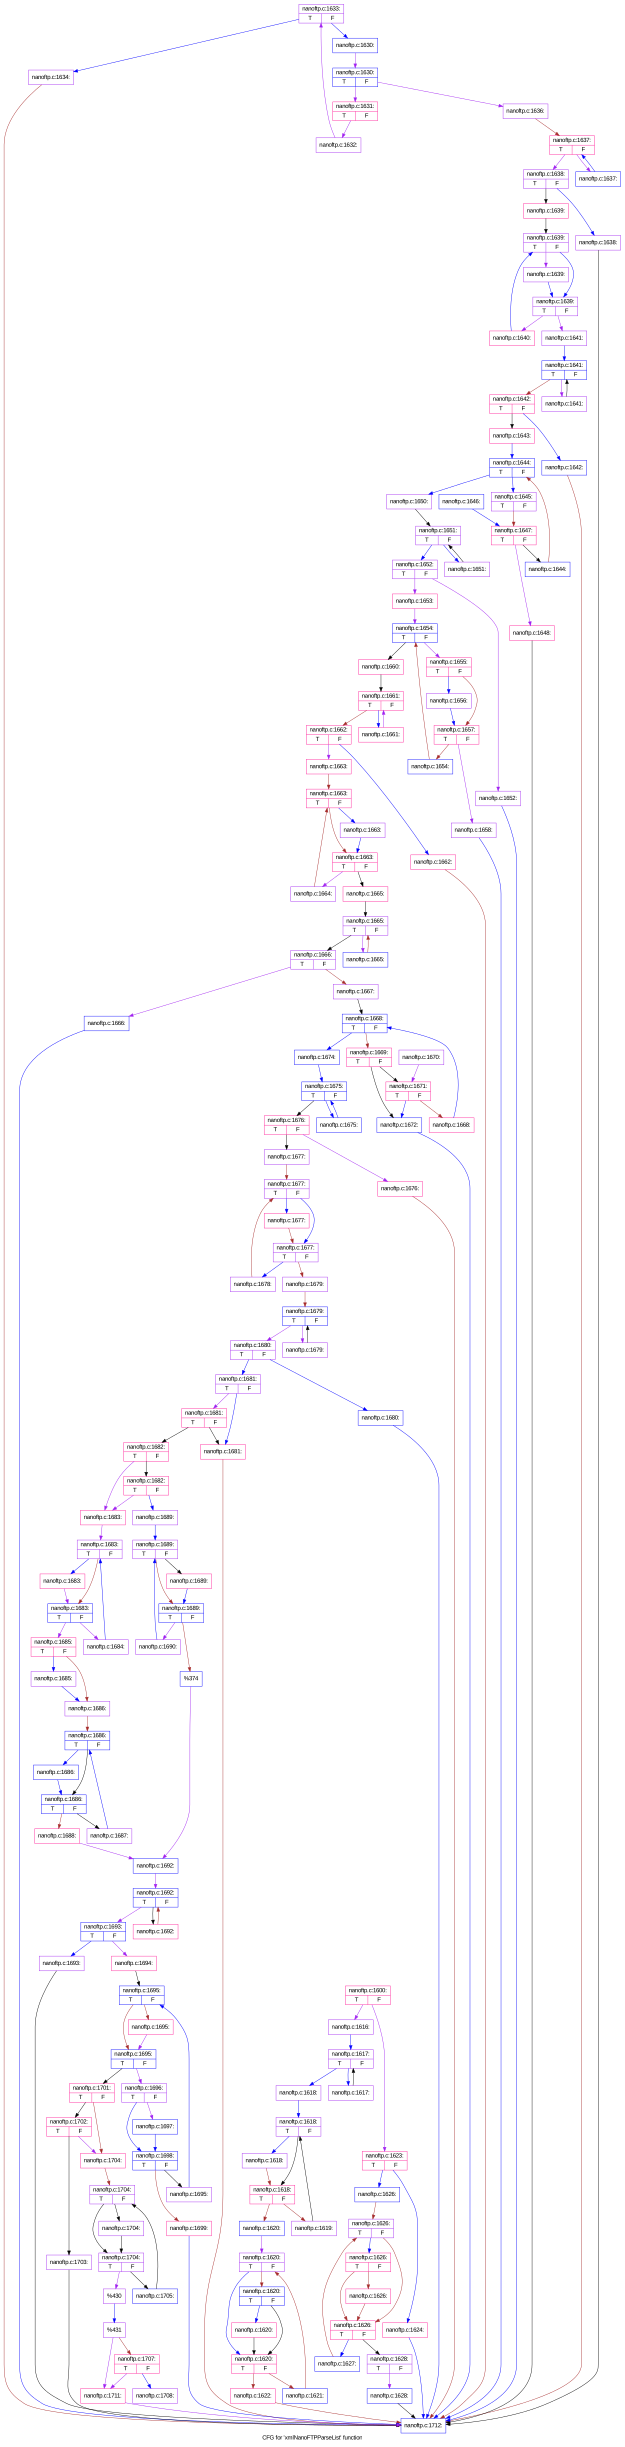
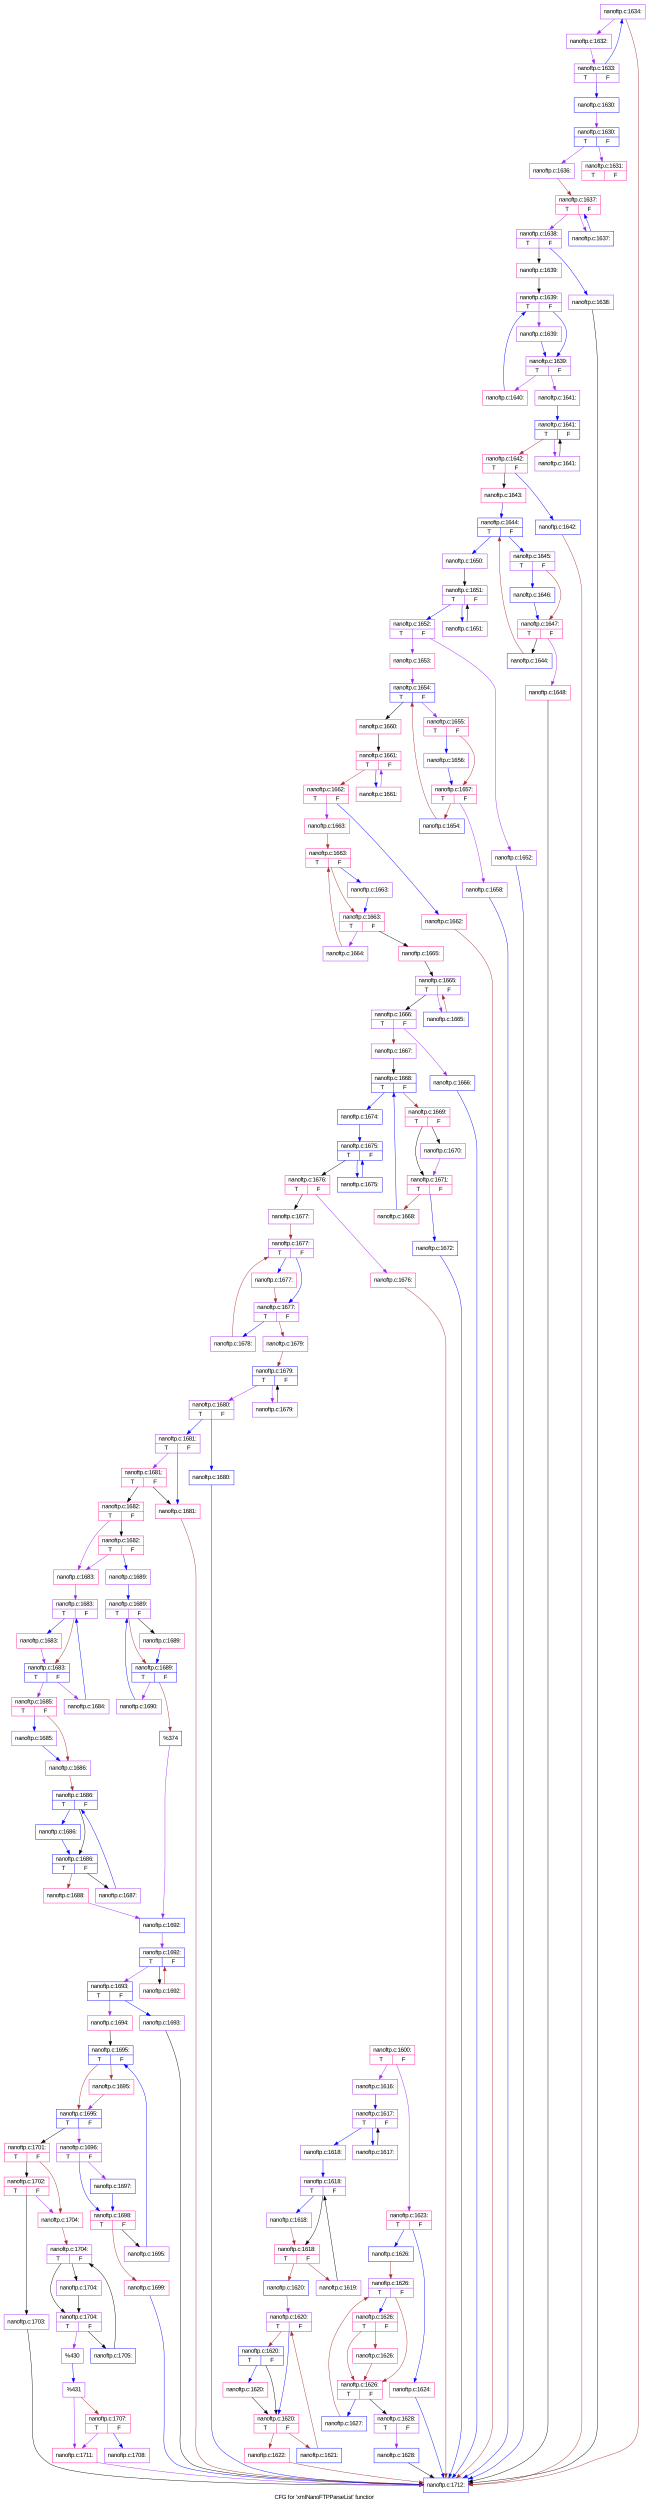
  digraph {
    fontname="Liberation Sans"
    label="CFG for 'xmlNanoFTPParseList' function"
    node [color=purple fontname="Liberation Sans" shape=record]
    edge [color=blue fontname="Liberation Sans"]
    n1 [color=deeppink label="{nanoftp.c:1600:|{<s0>T|<s1>F}}"]
    n2 [color=deeppink label="{nanoftp.c:1623:|{<s0>T|<s1>F}}"]
    n3 [label="{nanoftp.c:1616:}"]
    n4 [color=deeppink label="{nanoftp.c:1624:}"]
    n5 [color=blue label="{nanoftp.c:1626:}"]
    n6 [label="{nanoftp.c:1617:|{<s0>T|<s1>F}}"]
    n7 [color=blue label="{nanoftp.c:1712:}"]
    n8 [label="{nanoftp.c:1626:|{<s0>T|<s1>F}}"]
    n9 [label="{nanoftp.c:1617:}"]
    n10 [label="{nanoftp.c:1618:}"]
    n11 [label="{nanoftp.c:1618:|{<s0>T|<s1>F}}"]
    n12 [label="{nanoftp.c:1618:}"]
    n13 [color=deeppink label="{nanoftp.c:1618:|{<s0>T|<s1>F}}"]
    n14 [label="{nanoftp.c:1619:}"]
    n15 [color=blue label="{nanoftp.c:1620:}"]
    n16 [label="{nanoftp.c:1620:|{<s0>T|<s1>F}}"]
    n17 [color=deeppink label="{nanoftp.c:1620:|{<s0>T|<s1>F}}"]
    n18 [color=blue label="{nanoftp.c:1620:|{<s0>T|<s1>F}}"]
    n19 [color=blue label="{nanoftp.c:1621:}"]
    n20 [color=deeppink label="{nanoftp.c:1622:}"]
    n21 [color=deeppink label="{nanoftp.c:1620:}"]
    n22 [color=deeppink label="{nanoftp.c:1626:|{<s0>T|<s1>F}}"]
    n23 [color=deeppink label="{nanoftp.c:1626:|{<s0>T|<s1>F}}"]
    n24 [color=blue label="{nanoftp.c:1627:}"]
    n25 [label="{nanoftp.c:1628:|{<s0>T|<s1>F}}"]
    n26 [color=deeppink label="{nanoftp.c:1626:}"]
    n27 [color=blue label="{nanoftp.c:1628:}"]
    n28 [color=blue label="{nanoftp.c:1630:|{<s0>T|<s1>F}}"]
    n29 [color=deeppink label="{nanoftp.c:1631:|{<s0>T|<s1>F}}"]
    n30 [label="{nanoftp.c:1636:}"]
    n31 [label="{nanoftp.c:1632:}"]
    n32 [color=deeppink label="{nanoftp.c:1637:|{<s0>T|<s1>F}}"]
    n33 [label="{nanoftp.c:1633:|{<s0>T|<s1>F}}"]
    n34 [label="{nanoftp.c:1634:}"]
    n35 [color=blue label="{nanoftp.c:1630:}"]
    n36 [color=blue label="{nanoftp.c:1637:}"]
    n37 [label="{nanoftp.c:1638:|{<s0>T|<s1>F}}"]
    n38 [label="{nanoftp.c:1638:}"]
    n39 [color=deeppink label="{nanoftp.c:1639:}"]
    n40 [label="{nanoftp.c:1639:|{<s0>T|<s1>F}}"]
    n41 [label="{nanoftp.c:1639:}"]
    n42 [label="{nanoftp.c:1639:|{<s0>T|<s1>F}}"]
    n43 [color=deeppink label="{nanoftp.c:1640:}"]
    n44 [label="{nanoftp.c:1641:}"]
    n45 [color=blue label="{nanoftp.c:1641:|{<s0>T|<s1>F}}"]
    n46 [label="{nanoftp.c:1641:}"]
    n47 [color=deeppink label="{nanoftp.c:1642:|{<s0>T|<s1>F}}"]
    n48 [color=blue label="{nanoftp.c:1642:}"]
    n49 [color=deeppink label="{nanoftp.c:1643:}"]
    n50 [color=blue label="{nanoftp.c:1644:|{<s0>T|<s1>F}}"]
    n51 [label="{nanoftp.c:1645:|{<s0>T|<s1>F}}"]
    n52 [label="{nanoftp.c:1650:}"]
    n53 [color=blue label="{nanoftp.c:1646:}"]
    n54 [color=deeppink label="{nanoftp.c:1647:|{<s0>T|<s1>F}}"]
    n55 [label="{nanoftp.c:1651:|{<s0>T|<s1>F}}"]
    n56 [color=deeppink label="{nanoftp.c:1648:}"]
    n57 [color=blue label="{nanoftp.c:1644:}"]
    n58 [label="{nanoftp.c:1651:}"]
    n59 [label="{nanoftp.c:1652:|{<s0>T|<s1>F}}"]
    n60 [label="{nanoftp.c:1652:}"]
    n61 [color=deeppink label="{nanoftp.c:1653:}"]
    n62 [color=blue label="{nanoftp.c:1654:|{<s0>T|<s1>F}}"]
    n63 [color=deeppink label="{nanoftp.c:1655:|{<s0>T|<s1>F}}"]
    n64 [color=deeppink label="{nanoftp.c:1660:}"]
    n65 [label="{nanoftp.c:1656:}"]
    n66 [color=deeppink label="{nanoftp.c:1657:|{<s0>T|<s1>F}}"]
    n67 [color=deeppink label="{nanoftp.c:1661:|{<s0>T|<s1>F}}"]
    n68 [label="{nanoftp.c:1658:}"]
    n69 [color=blue label="{nanoftp.c:1654:}"]
    n70 [color=deeppink label="{nanoftp.c:1661:}"]
    n71 [color=deeppink label="{nanoftp.c:1662:|{<s0>T|<s1>F}}"]
    n72 [color=deeppink label="{nanoftp.c:1662:}"]
    n73 [color=deeppink label="{nanoftp.c:1663:}"]
    n74 [color=deeppink label="{nanoftp.c:1663:|{<s0>T|<s1>F}}"]
    n75 [label="{nanoftp.c:1663:}"]
    n76 [color=deeppink label="{nanoftp.c:1663:|{<s0>T|<s1>F}}"]
    n77 [label="{nanoftp.c:1664:}"]
    n78 [color=deeppink label="{nanoftp.c:1665:}"]
    n79 [label="{nanoftp.c:1665:|{<s0>T|<s1>F}}"]
    n80 [color=blue label="{nanoftp.c:1665:}"]
    n81 [label="{nanoftp.c:1666:|{<s0>T|<s1>F}}"]
    n82 [color=blue label="{nanoftp.c:1666:}"]
    n83 [label="{nanoftp.c:1667:}"]
    n84 [color=blue label="{nanoftp.c:1668:|{<s0>T|<s1>F}}"]
    n85 [color=deeppink label="{nanoftp.c:1669:|{<s0>T|<s1>F}}"]
    n86 [color=blue label="{nanoftp.c:1674:}"]
    n87 [label="{nanoftp.c:1670:}"]
    n88 [color=deeppink label="{nanoftp.c:1671:|{<s0>T|<s1>F}}"]
    n89 [color=blue label="{nanoftp.c:1675:|{<s0>T|<s1>F}}"]
    n90 [color=blue label="{nanoftp.c:1672:}"]
    n91 [color=deeppink label="{nanoftp.c:1668:}"]
    n92 [color=blue label="{nanoftp.c:1675:}"]
    n93 [color=deeppink label="{nanoftp.c:1676:|{<s0>T|<s1>F}}"]
    n94 [color=deeppink label="{nanoftp.c:1676:}"]
    n95 [label="{nanoftp.c:1677:}"]
    n96 [label="{nanoftp.c:1677:|{<s0>T|<s1>F}}"]
    n97 [color=deeppink label="{nanoftp.c:1677:}"]
    n98 [label="{nanoftp.c:1677:|{<s0>T|<s1>F}}"]
    n99 [label="{nanoftp.c:1678:}"]
    n100 [label="{nanoftp.c:1679:}"]
    n101 [color=blue label="{nanoftp.c:1679:|{<s0>T|<s1>F}}"]
    n102 [label="{nanoftp.c:1679:}"]
    n103 [label="{nanoftp.c:1680:|{<s0>T|<s1>F}}"]
    n104 [color=blue label="{nanoftp.c:1680:}"]
    n105 [label="{nanoftp.c:1681:|{<s0>T|<s1>F}}"]
    n106 [color=deeppink label="{nanoftp.c:1681:}"]
    n107 [color=deeppink label="{nanoftp.c:1681:|{<s0>T|<s1>F}}"]
    n108 [color=deeppink label="{nanoftp.c:1682:|{<s0>T|<s1>F}}"]
    n109 [color=deeppink label="{nanoftp.c:1683:}"]
    n110 [color=deeppink label="{nanoftp.c:1682:|{<s0>T|<s1>F}}"]
    n111 [label="{nanoftp.c:1683:|{<s0>T|<s1>F}}"]
    n112 [label="{nanoftp.c:1689:}"]
    n113 [color=deeppink label="{nanoftp.c:1683:}"]
    n114 [color=blue label="{nanoftp.c:1683:|{<s0>T|<s1>F}}"]
    n115 [label="{nanoftp.c:1689:|{<s0>T|<s1>F}}"]
    n116 [color=deeppink label="{nanoftp.c:1689:}"]
    n117 [color=blue label="{nanoftp.c:1689:|{<s0>T|<s1>F}}"]
    n118 [label="{nanoftp.c:1684:}"]
    n119 [color=deeppink label="{nanoftp.c:1685:|{<s0>T|<s1>F}}"]
    n120 [label="{nanoftp.c:1685:}"]
    n121 [label="{nanoftp.c:1686:}"]
    n122 [color=blue label="{nanoftp.c:1686:|{<s0>T|<s1>F}}"]
    n123 [color=blue label="{nanoftp.c:1686:}"]
    n124 [color=blue label="{nanoftp.c:1686:|{<s0>T|<s1>F}}"]
    n125 [label="{nanoftp.c:1687:}"]
    n126 [color=deeppink label="{nanoftp.c:1688:}"]
    n127 [color=blue label="{nanoftp.c:1692:}"]
    n128 [color=blue label="{nanoftp.c:1692:|{<s0>T|<s1>F}}"]
    n129 [color=deeppink label="{nanoftp.c:1692:}"]
    n130 [color=blue label="{nanoftp.c:1693:|{<s0>T|<s1>F}}"]
    n131 [label="{nanoftp.c:1690:}"]
    n132 [color=blue label="{%374}"]
    n133 [label="{nanoftp.c:1693:}"]
    n134 [color=deeppink label="{nanoftp.c:1694:}"]
    n135 [color=blue label="{nanoftp.c:1695:|{<s0>T|<s1>F}}"]
    n136 [color=deeppink label="{nanoftp.c:1695:}"]
    n137 [color=blue label="{nanoftp.c:1695:|{<s0>T|<s1>F}}"]
    n138 [label="{nanoftp.c:1696:|{<s0>T|<s1>F}}"]
    n139 [color=deeppink label="{nanoftp.c:1701:|{<s0>T|<s1>F}}"]
    n140 [color=blue label="{nanoftp.c:1697:}"]
-   n141 [color=blue label="{nanoftp.c:1698:|{<s0>T|<s1>F}}"]
+   n141 [color=deeppink label="{nanoftp.c:1698:|{<s0>T|<s1>F}}"]
    n142 [color=deeppink label="{nanoftp.c:1702:|{<s0>T|<s1>F}}"]
    n143 [color=deeppink label="{nanoftp.c:1704:}"]
    n144 [color=deeppink label="{nanoftp.c:1699:}"]
    n145 [label="{nanoftp.c:1695:}"]
    n146 [label="{nanoftp.c:1703:}"]
    n147 [label="{nanoftp.c:1704:|{<s0>T|<s1>F}}"]
    n148 [label="{nanoftp.c:1704:|{<s0>T|<s1>F}}"]
    n149 [label="{nanoftp.c:1704:}"]
    n150 [color=blue label="{nanoftp.c:1705:}"]
    n151 [label="{%430}"]
    n152 [label="{%431}"]
    n153 [color=deeppink label="{nanoftp.c:1707:|{<s0>T|<s1>F}}"]
    n154 [color=deeppink label="{nanoftp.c:1711:}"]
    n155 [label="{nanoftp.c:1708:}"]
    n1 -> n2 [color=purple]
    n1 -> n3 [color=purple]
    n2 -> n4
    n2 -> n5
    n3 -> n6
    n4 -> n7
    n5 -> n8 [color=brown]
    n6 -> n9
    n6 -> n10
    n8 -> n22 [color=brown]
    n8 -> n23
    n9 -> n6 [color=black]
    n10 -> n11
    n11 -> n12
    n11 -> n13 [color=black]
    n12 -> n13 [color=brown]
    n13 -> n14 [color=brown]
    n13 -> n15 [color=brown]
    n14 -> n11 [color=black]
    n15 -> n16 [color=purple]
    n16 -> n17
    n16 -> n18 [color=brown]
    n17 -> n19 [color=brown]
    n17 -> n20 [color=brown]
    n18 -> n17 [color=black]
    n18 -> n21
    n19 -> n16 [color=brown]
    n20 -> n7 [color=brown]
    n21 -> n17 [color=black]
    n22 -> n24
    n22 -> n25 [color=black]
    n23 -> n22 [color=brown]
    n23 -> n26 [color=brown]
    n24 -> n8 [color=brown]
    n25 -> n27 [color=purple]
    n26 -> n22 [color=brown]
    n27 -> n7 [color=black]
    n28 -> n29 [color=purple]
    n28 -> n30 [color=purple]
-   n29 -> n31 [color=purple]
+   n34 -> n31 [color=purple]
    n30 -> n32 [color=brown]
    n31 -> n33 [color=purple]
    n32 -> n36 [color=purple]
    n32 -> n37 [color=purple]
    n33 -> n34
    n33 -> n35
    n34 -> n7 [color=brown]
    n35 -> n28 [color=purple]
    n36 -> n32
    n37 -> n38
    n37 -> n39 [color=black]
    n38 -> n7 [color=black]
    n39 -> n40 [color=black]
    n40 -> n41 [color=purple]
    n40 -> n42
    n41 -> n42
    n42 -> n43 [color=purple]
    n42 -> n44 [color=purple]
    n43 -> n40
    n44 -> n45
    n45 -> n46 [color=purple]
    n45 -> n47 [color=brown]
    n46 -> n45 [color=black]
    n47 -> n48
    n47 -> n49 [color=black]
    n48 -> n7 [color=brown]
    n49 -> n50
    n50 -> n51
    n50 -> n52
+   n51 -> n53
    n51 -> n54 [color=brown]
    n52 -> n55 [color=black]
    n53 -> n54
    n54 -> n56 [color=purple]
    n54 -> n57 [color=black]
    n55 -> n58
    n55 -> n59
    n56 -> n7 [color=black]
    n57 -> n50 [color=brown]
    n58 -> n55 [color=black]
    n59 -> n60 [color=purple]
    n59 -> n61 [color=purple]
    n60 -> n7
    n61 -> n62 [color=purple]
    n62 -> n63 [color=purple]
    n62 -> n64 [color=black]
    n63 -> n65
    n63 -> n66 [color=brown]
    n64 -> n67 [color=black]
    n65 -> n66
    n66 -> n68 [color=purple]
    n66 -> n69 [color=brown]
    n67 -> n70
    n67 -> n71 [color=brown]
    n68 -> n7
    n69 -> n62 [color=brown]
    n70 -> n67 [color=purple]
    n71 -> n72
    n71 -> n73 [color=purple]
    n72 -> n7 [color=brown]
    n73 -> n74 [color=brown]
    n74 -> n75
    n74 -> n76 [color=brown]
    n75 -> n76
    n76 -> n77 [color=purple]
    n76 -> n78 [color=black]
    n77 -> n74 [color=brown]
    n78 -> n79 [color=black]
    n79 -> n80 [color=purple]
    n79 -> n81 [color=black]
    n80 -> n79 [color=brown]
    n81 -> n82 [color=purple]
    n81 -> n83 [color=brown]
    n82 -> n7
    n83 -> n84 [color=black]
    n84 -> n85 [color=brown]
    n84 -> n86
-   n85 -> n90 [color=black]
+   n85 -> n87 [color=black]
    n85 -> n88 [color=black]
    n86 -> n89
    n87 -> n88 [color=purple]
    n88 -> n90
    n88 -> n91 [color=brown]
    n89 -> n92
    n89 -> n93 [color=black]
    n90 -> n7
    n91 -> n84
    n92 -> n89
    n93 -> n94 [color=purple]
    n93 -> n95 [color=black]
    n94 -> n7 [color=brown]
    n95 -> n96 [color=brown]
    n96 -> n97
    n96 -> n98
    n97 -> n98 [color=brown]
    n98 -> n99
    n98 -> n100 [color=brown]
    n99 -> n96 [color=brown]
    n100 -> n101 [color=brown]
    n101 -> n102 [color=purple]
    n101 -> n103 [color=purple]
    n102 -> n101 [color=black]
    n103 -> n104
    n103 -> n105
    n104 -> n7
    n105 -> n106
    n105 -> n107 [color=purple]
    n106 -> n7 [color=brown]
    n107 -> n106 [color=black]
    n107 -> n108 [color=black]
    n108 -> n109 [color=purple]
    n108 -> n110 [color=black]
    n109 -> n111 [color=purple]
    n110 -> n109 [color=purple]
    n110 -> n112
    n111 -> n113
    n111 -> n114 [color=brown]
    n112 -> n115
    n113 -> n114 [color=purple]
    n114 -> n118 [color=purple]
    n114 -> n119 [color=purple]
    n115 -> n116 [color=black]
    n115 -> n117 [color=brown]
    n116 -> n117
    n117 -> n131 [color=purple]
    n117 -> n132 [color=brown]
    n118 -> n111
    n119 -> n120
    n119 -> n121 [color=brown]
    n120 -> n121
    n121 -> n122 [color=brown]
    n122 -> n123
    n122 -> n124 [color=black]
    n123 -> n124
    n124 -> n125 [color=black]
    n124 -> n126 [color=brown]
    n125 -> n122
    n126 -> n127 [color=purple]
    n127 -> n128 [color=purple]
    n128 -> n129 [color=black]
    n128 -> n130 [color=purple]
    n129 -> n128 [color=brown]
    n130 -> n133
    n130 -> n134 [color=purple]
    n131 -> n115
    n132 -> n127 [color=purple]
    n133 -> n7 [color=black]
    n134 -> n135 [color=black]
    n135 -> n136 [color=brown]
    n135 -> n137 [color=brown]
    n136 -> n137 [color=purple]
    n137 -> n138 [color=purple]
    n137 -> n139 [color=black]
    n138 -> n140 [color=purple]
    n138 -> n141
    n139 -> n142 [color=black]
    n139 -> n143 [color=brown]
    n140 -> n141
    n141 -> n144 [color=brown]
    n141 -> n145 [color=black]
    n142 -> n143 [color=purple]
    n142 -> n146 [color=black]
    n143 -> n147 [color=brown]
    n144 -> n7
    n145 -> n135
    n146 -> n7 [color=black]
    n147 -> n148 [color=black]
    n147 -> n149 [color=black]
    n148 -> n150 [color=black]
    n148 -> n151 [color=purple]
    n149 -> n148 [color=black]
    n150 -> n147 [color=black]
    n151 -> n152
    n152 -> n153 [color=brown]
    n152 -> n154 [color=purple]
    n153 -> n154 [color=purple]
    n153 -> n155
    n154 -> n7 [color=purple]
  }
